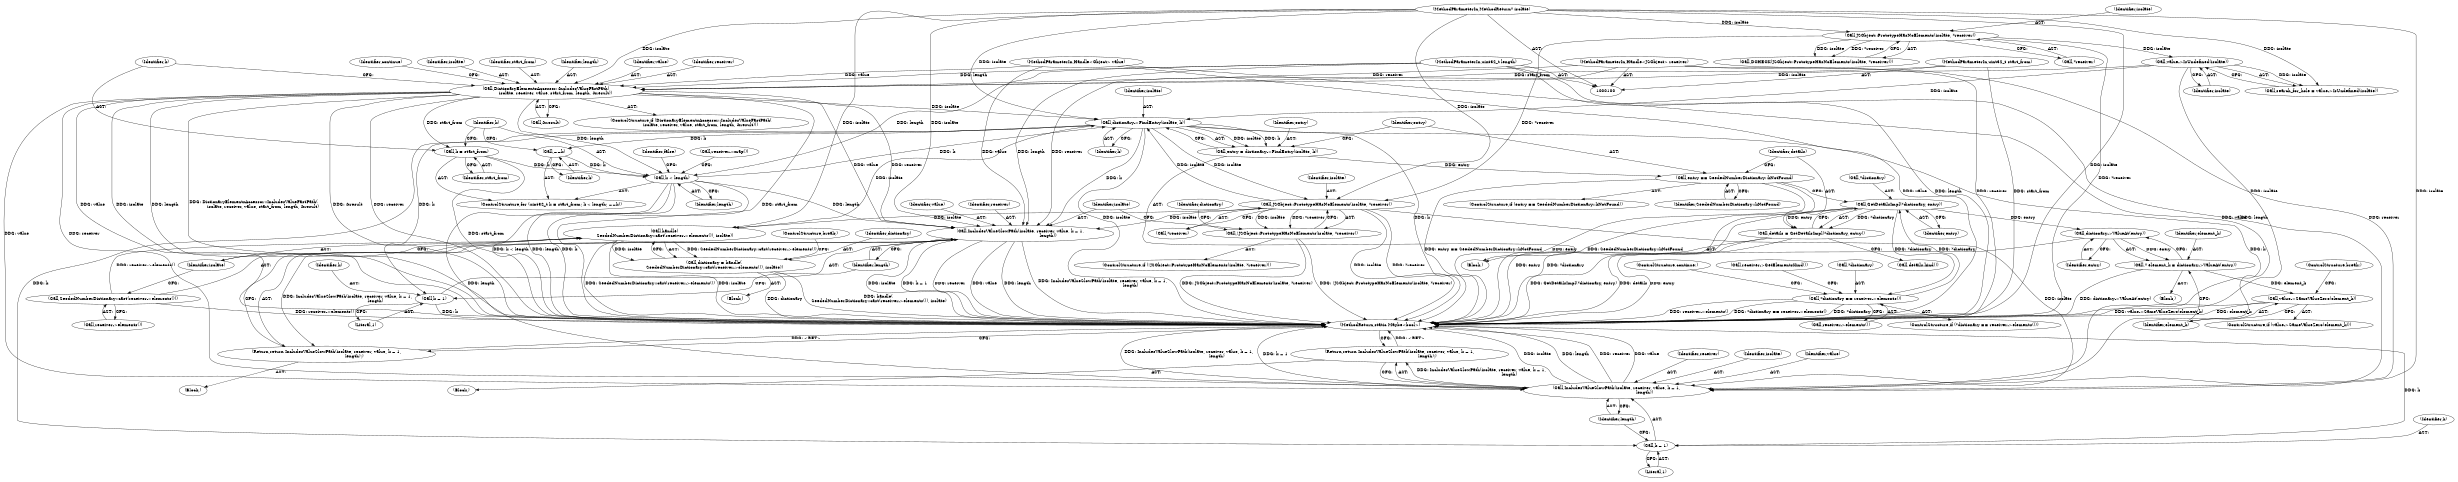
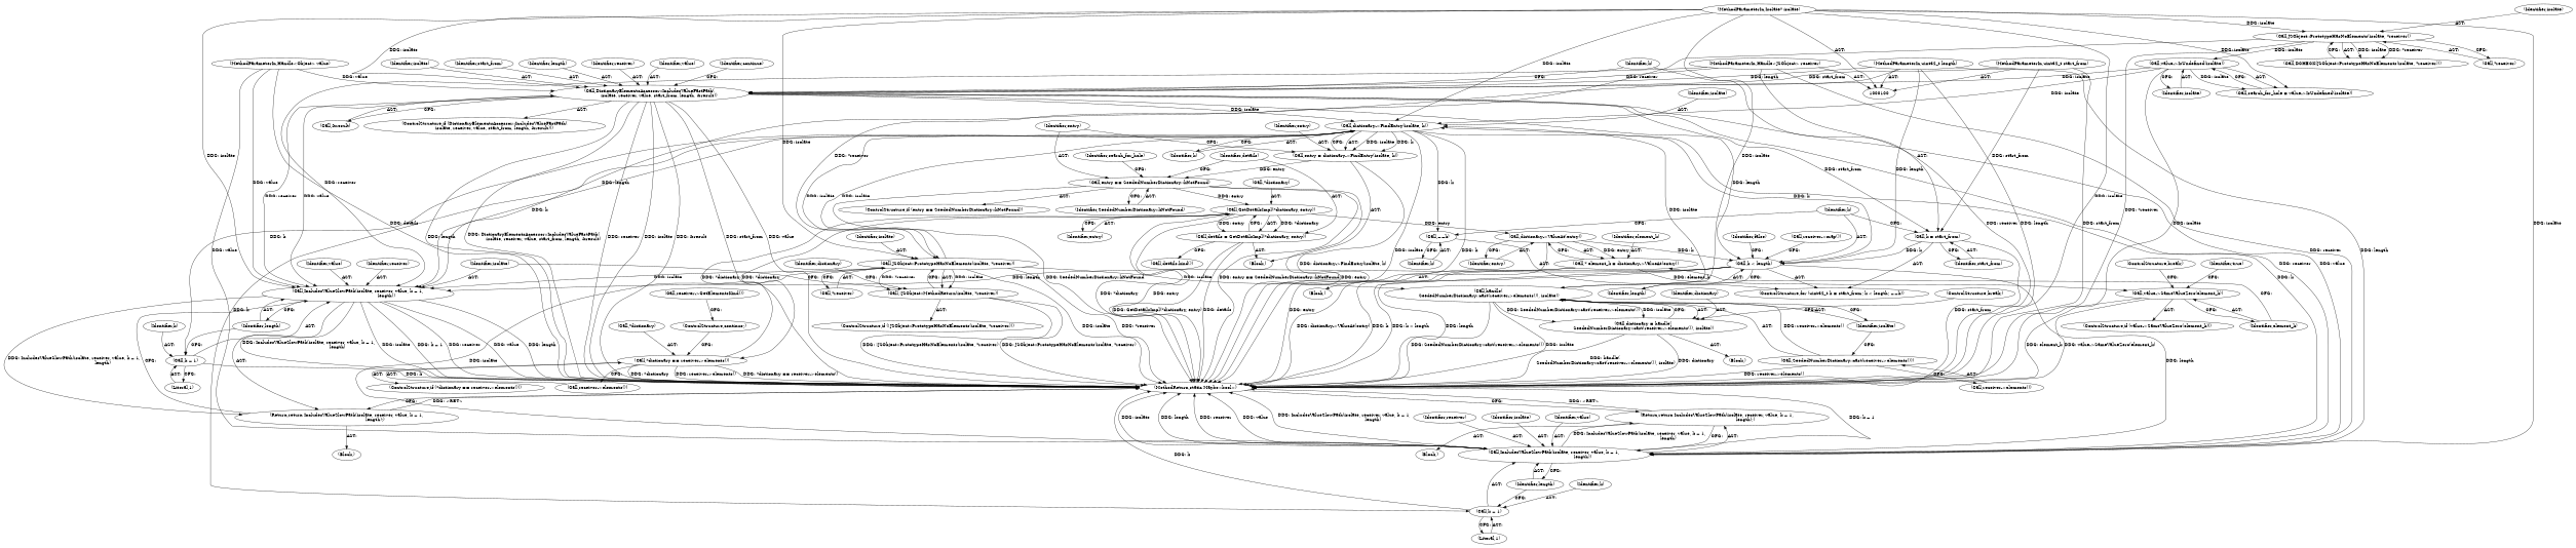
  digraph {
    n1 [label="(Call,dictionary->FindEntry(isolate, k))"]
    n2 [label="(Call,JSObject::PrototypeHasNoElements(isolate, *receiver))"]
    n3 [label="(Call,++k)"]
    n4 [label="(Call,entry = dictionary->FindEntry(isolate, k))"]
    n5 [label="(Call,IncludesValueSlowPath(isolate, receiver, value, k + 1,\n                                         length))"]
    n6 [label="(Call,IncludesValueSlowPath(isolate, receiver, value, k + 1,\n                                         length))"]
    n7 [label="(Call,k + 1)"]
    n8 [label="(Call,k + 1)"]
    n9 [label="(Identifier,k)"]
    n10 [label="(MethodReturn,static Maybe<bool>)"]
    n11 [label="(Call,handle(\n SeededNumberDictionary::cast(receiver->elements()), isolate))"]
-   n12 [label="(Call,!JSObject::PrototypeHasNoElements(isolate, *receiver))"]
+   n12 [label="(Call,!JSObject::MethodReturn(isolate, *receiver))"]
    n13 [label="(Call,*receiver)"]
    n14 [label="(Call,k < length)"]
    n15 [label="(ControlStructure,for (uint32_t k = start_from; k < length; ++k))"]
    n16 [label="(Identifier,k)"]
    n17 [label="(Call,entry == SeededNumberDictionary::kNotFound)"]
    n18 [label="(Block,)"]
    n19 [label="(Return,return IncludesValueSlowPath(isolate, receiver, value, k + 1,\n                                         length);)"]
    n20 [label="(Identifier,length)"]
    n21 [label="(Return,return IncludesValueSlowPath(isolate, receiver, value, k + 1,\n                                         length);)"]
    n22 [label="(Identifier,length)"]
    n23 [label="(Literal,1)"]
    n24 [label="(Literal,1)"]
    n25 [label="(Call,dictionary = handle(\n SeededNumberDictionary::cast(receiver->elements()), isolate))"]
    n26 [label="(Identifier,isolate)"]
    n27 [label="(ControlStructure,if (!JSObject::PrototypeHasNoElements(isolate, *receiver)))"]
    n28 [label="(Call,DictionaryElementsAccessor::IncludesValueFastPath(\n              isolate, receiver, value, start_from, length, &result))"]
    n29 [label="(Call,k = start_from)"]
    n30 [label="(Call,&result)"]
    n31 [label="(ControlStructure,if (DictionaryElementsAccessor::IncludesValueFastPath(\n              isolate, receiver, value, start_from, length, &result)))"]
    n32 [label="(Identifier,length)"]
    n33 [label="(Identifier,start_from)"]
    n34 [label="(Call,value->IsUndefined(isolate))"]
    n35 [label="(Identifier,isolate)"]
    n36 [label="(Call,search_for_hole = value->IsUndefined(isolate))"]
    n37 [label="(Call,JSObject::PrototypeHasNoElements(isolate, *receiver))"]
    n38 [label="(Call,*receiver)"]
    n39 [label="(Call,DCHECK(JSObject::PrototypeHasNoElements(isolate, *receiver)))"]
-   n40 [label="(MethodParameterIn,MethodReturn* isolate)"]
+   n40 [label="(MethodParameterIn,Isolate* isolate)"]
    1000100
    n42 [label="(MethodParameterIn,Handle<JSObject> receiver)"]
    n43 [label="(MethodParameterIn,Handle<Object> value)"]
    n44 [label="(MethodParameterIn,uint32_t start_from)"]
    n45 [label="(MethodParameterIn,uint32_t length)"]
    n46 [label="(Block,)"]
    n47 [label="(Call,SeededNumberDictionary::cast(receiver->elements()))"]
    n48 [label="(Call,receiver->elements())"]
    n49 [label="(Call,GetDetailsImpl(*dictionary, entry))"]
    n50 [label="(ControlStructure,if (entry == SeededNumberDictionary::kNotFound))"]
    n51 [label="(Identifier,SeededNumberDictionary::kNotFound)"]
    n52 [label="(Call,details = GetDetailsImpl(*dictionary, entry))"]
    n53 [label="(Call,dictionary->ValueAt(entry))"]
    n54 [label="(Call,*dictionary == receiver->elements())"]
    n55 [label="(Identifier,entry)"]
    n56 [label="(Call,details.kind())"]
    n57 [label="(Call,* element_k = dictionary->ValueAt(entry))"]
    n58 [label="(Identifier,entry)"]
    n59 [label="(Call,receiver->elements())"]
    n60 [label="(ControlStructure,if (*dictionary == receiver->elements()))"]
    n61 [label="(Call,value->SameValueZero(element_k))"]
    n62 [label="(Block,)"]
    n63 [label="(Identifier,element_k)"]
    n64 [label="(ControlStructure,if (value->SameValueZero(element_k)))"]
    n65 [label="(Block,)"]
    n66 [label="(Block,)"]
    n67 [label="(Identifier,k)"]
    n68 [label="(ControlStructure,break;)"]
    n69 [label="(Identifier,k)"]
    n70 [label="(Identifier,isolate)"]
    n71 [label="(Identifier,receiver)"]
    n72 [label="(Identifier,receiver)"]
+   n73 [label="(Identifier,search_for_hole)"]
    n74 [label="(ControlStructure,continue;)"]
    n75 [label="(Identifier,isolate)"]
    n76 [label="(Identifier,continue)"]
    n77 [label="(Identifier,isolate)"]
    n78 [label="(Identifier,start_from)"]
    n79 [label="(Identifier,dictionary)"]
    n80 [label="(Identifier,k)"]
    n81 [label="(Identifier,isolate)"]
    n82 [label="(Call,*dictionary)"]
+   n83 [label="(Identifier,true)"]
    n84 [label="(Identifier,isolate)"]
    n85 [label="(Identifier,details)"]
    n86 [label="(Identifier,receiver)"]
    n87 [label="(Identifier,isolate)"]
    n88 [label="(Identifier,dictionary)"]
    n89 [label="(Identifier,false)"]
    n90 [label="(Call,receiver->GetElementsKind())"]
    n91 [label="(ControlStructure,break;)"]
    n92 [label="(Call,receiver->map())"]
    n93 [label="(Identifier,length)"]
    n94 [label="(Identifier,entry)"]
    n95 [label="(Identifier,entry)"]
    n96 [label="(Identifier,value)"]
    n97 [label="(Call,*dictionary)"]
    n98 [label="(Identifier,k)"]
    n99 [label="(Identifier,value)"]
    n100 [label="(Identifier,value)"]
    n101 [label="(Identifier,element_k)"]
    n1 -> n2 [label="DDG: isolate"]
    n1 -> n3 [label="DDG: k"]
    n1 -> n4 [label="AST: "]
    n1 -> n4 [label="DDG: isolate"]
    n1 -> n4 [label="DDG: k"]
    n1 -> n5 [label="DDG: k"]
    n1 -> n6 [label="DDG: k"]
    n1 -> n7 [label="DDG: k"]
    n1 -> n8 [label="DDG: k"]
    n1 -> n9 [label="CFG: "]
    n1 -> n10 [label="DDG: isolate"]
    n1 -> n10 [label="DDG: k"]
    n2 -> n1 [label="DDG: isolate"]
    n2 -> n5 [label="DDG: isolate"]
    n2 -> n6 [label="DDG: isolate"]
    n2 -> n10 [label="DDG: isolate"]
    n2 -> n10 [label="DDG: *receiver"]
    n2 -> n11 [label="DDG: isolate"]
    n2 -> n12 [label="AST: "]
    n2 -> n12 [label="DDG: isolate"]
    n2 -> n12 [label="DDG: *receiver"]
    n2 -> n13 [label="CFG: "]
-   n3 -> n14 [label="DDG: k"]
+   n53 -> n14 [label="DDG: k"]
    n3 -> n15 [label="AST: "]
    n3 -> n16 [label="CFG: "]
    n4 -> n1 [label="CFG: "]
+   n4 -> n10 [label="DDG: dictionary->FindEntry(isolate, k)"]
    n4 -> n17 [label="DDG: entry"]
    n4 -> n18 [label="AST: "]
    n5 -> n10 [label="DDG: isolate"]
    n5 -> n10 [label="DDG: k + 1"]
    n5 -> n10 [label="DDG: receiver"]
    n5 -> n10 [label="DDG: value"]
    n5 -> n10 [label="DDG: length"]
    n5 -> n10 [label="DDG: IncludesValueSlowPath(isolate, receiver, value, k + 1,\n                                         length)"]
    n5 -> n19 [label="AST: "]
    n5 -> n19 [label="DDG: IncludesValueSlowPath(isolate, receiver, value, k + 1,\n                                         length)"]
    n5 -> n20 [label="CFG: "]
    n6 -> n10 [label="DDG: isolate"]
    n6 -> n10 [label="DDG: length"]
    n6 -> n10 [label="DDG: receiver"]
    n6 -> n10 [label="DDG: value"]
    n6 -> n10 [label="DDG: IncludesValueSlowPath(isolate, receiver, value, k + 1,\n                                         length)"]
    n6 -> n10 [label="DDG: k + 1"]
    n6 -> n21 [label="AST: "]
    n6 -> n21 [label="DDG: IncludesValueSlowPath(isolate, receiver, value, k + 1,\n                                         length)"]
    n6 -> n22 [label="CFG: "]
    n7 -> n5 [label="AST: "]
    n7 -> n10 [label="DDG: k"]
    n7 -> n23 [label="CFG: "]
    n8 -> n6 [label="AST: "]
    n8 -> n10 [label="DDG: k"]
    n8 -> n24 [label="CFG: "]
    n9 -> n1 [label="AST: "]
    n10 -> n19 [label="CFG: "]
    n10 -> n21 [label="CFG: "]
    n11 -> n1 [label="DDG: isolate"]
    n11 -> n10 [label="DDG: SeededNumberDictionary::cast(receiver->elements())"]
    n11 -> n10 [label="DDG: isolate"]
    n11 -> n25 [label="AST: "]
    n11 -> n25 [label="DDG: SeededNumberDictionary::cast(receiver->elements())"]
    n11 -> n25 [label="DDG: isolate"]
    n11 -> n26 [label="CFG: "]
    n12 -> n2 [label="CFG: "]
    n12 -> n10 [label="DDG: JSObject::PrototypeHasNoElements(isolate, *receiver)"]
    n12 -> n10 [label="DDG: !JSObject::PrototypeHasNoElements(isolate, *receiver)"]
    n12 -> n27 [label="AST: "]
    n13 -> n2 [label="AST: "]
    n14 -> n1 [label="DDG: k"]
    n14 -> n5 [label="DDG: length"]
    n14 -> n6 [label="DDG: length"]
    n14 -> n10 [label="DDG: length"]
    n14 -> n10 [label="DDG: k"]
    n14 -> n10 [label="DDG: k < length"]
    n14 -> n15 [label="AST: "]
    n14 -> n32 [label="CFG: "]
    n16 -> n3 [label="AST: "]
    n17 -> n10 [label="DDG: SeededNumberDictionary::kNotFound"]
    n17 -> n10 [label="DDG: entry == SeededNumberDictionary::kNotFound"]
    n17 -> n10 [label="DDG: entry"]
-   n17 -> n49 [label="CFG: "]
+   n17 -> n49 [label="DDG: entry"]
    n17 -> n50 [label="AST: "]
    n17 -> n51 [label="CFG: "]
    n19 -> n5 [label="CFG: "]
    n19 -> n10 [label="DDG: <RET>"]
    n19 -> n65 [label="AST: "]
    n20 -> n5 [label="AST: "]
    n20 -> n7 [label="CFG: "]
    n21 -> n6 [label="CFG: "]
    n21 -> n10 [label="DDG: <RET>"]
    n21 -> n66 [label="AST: "]
    n22 -> n6 [label="AST: "]
    n22 -> n8 [label="CFG: "]
    n23 -> n7 [label="AST: "]
    n24 -> n8 [label="AST: "]
    n25 -> n10 [label="DDG: handle(\n SeededNumberDictionary::cast(receiver->elements()), isolate)"]
    n25 -> n10 [label="DDG: dictionary"]
    n25 -> n11 [label="CFG: "]
    n25 -> n46 [label="AST: "]
    n26 -> n11 [label="AST: "]
    n26 -> n47 [label="CFG: "]
    n28 -> n1 [label="DDG: isolate"]
    n28 -> n5 [label="DDG: receiver"]
    n28 -> n5 [label="DDG: value"]
    n28 -> n6 [label="DDG: receiver"]
    n28 -> n6 [label="DDG: value"]
    n28 -> n10 [label="DDG: start_from"]
    n28 -> n10 [label="DDG: value"]
    n28 -> n10 [label="DDG: isolate"]
    n28 -> n10 [label="DDG: length"]
    n28 -> n10 [label="DDG: DictionaryElementsAccessor::IncludesValueFastPath(\n              isolate, receiver, value, start_from, length, &result)"]
    n28 -> n10 [label="DDG: &result"]
    n28 -> n10 [label="DDG: receiver"]
    n28 -> n14 [label="DDG: length"]
    n28 -> n29 [label="DDG: start_from"]
    n28 -> n30 [label="CFG: "]
    n28 -> n31 [label="AST: "]
    n29 -> n10 [label="DDG: start_from"]
    n29 -> n14 [label="DDG: k"]
    n29 -> n15 [label="AST: "]
    n29 -> n33 [label="CFG: "]
    n30 -> n28 [label="AST: "]
    n32 -> n14 [label="AST: "]
    n33 -> n29 [label="AST: "]
    n34 -> n1 [label="DDG: isolate"]
    n34 -> n10 [label="DDG: isolate"]
    n34 -> n28 [label="DDG: isolate"]
    n34 -> n35 [label="CFG: "]
    n34 -> n36 [label="AST: "]
    n34 -> n36 [label="DDG: isolate"]
    n35 -> n34 [label="AST: "]
    n36 -> n34 [label="CFG: "]
    n37 -> n2 [label="DDG: *receiver"]
    n37 -> n10 [label="DDG: *receiver"]
    n37 -> n34 [label="DDG: isolate"]
    n37 -> n38 [label="CFG: "]
    n37 -> n39 [label="AST: "]
    n37 -> n39 [label="DDG: isolate"]
    n37 -> n39 [label="DDG: *receiver"]
    n38 -> n37 [label="AST: "]
    n39 -> n37 [label="CFG: "]
    n40 -> n1 [label="DDG: isolate"]
    n40 -> n2 [label="DDG: isolate"]
    n40 -> n5 [label="DDG: isolate"]
    n40 -> n6 [label="DDG: isolate"]
    n40 -> n10 [label="DDG: isolate"]
    n40 -> n11 [label="DDG: isolate"]
    n40 -> n28 [label="DDG: isolate"]
    n40 -> n36 [label="DDG: isolate"]
    n40 -> n37 [label="DDG: isolate"]
    n40 -> 1000100 [label="AST: "]
    n42 -> n5 [label="DDG: receiver"]
    n42 -> n6 [label="DDG: receiver"]
    n42 -> n10 [label="DDG: receiver"]
    n42 -> n28 [label="DDG: receiver"]
    n42 -> 1000100 [label="AST: "]
    n43 -> n5 [label="DDG: value"]
    n43 -> n6 [label="DDG: value"]
-   n43 -> n10 [label="DDG: value"]
+   n43 -> n10 [label="DDG: details"]
    n43 -> n28 [label="DDG: value"]
    n44 -> n10 [label="DDG: start_from"]
    n44 -> n28 [label="DDG: start_from"]
+   n44 -> n29 [label="DDG: start_from"]
    n44 -> 1000100 [label="AST: "]
    n45 -> n5 [label="DDG: length"]
    n45 -> n6 [label="DDG: length"]
    n45 -> n10 [label="DDG: length"]
    n45 -> n14 [label="DDG: length"]
    n45 -> n28 [label="DDG: length"]
    n45 -> 1000100 [label="AST: "]
    n47 -> n10 [label="DDG: receiver->elements()"]
    n47 -> n11 [label="AST: "]
    n47 -> n11 [label="DDG: receiver->elements()"]
    n47 -> n48 [label="CFG: "]
    n48 -> n47 [label="AST: "]
    n49 -> n10 [label="DDG: entry"]
    n49 -> n10 [label="DDG: *dictionary"]
    n49 -> n52 [label="AST: "]
    n49 -> n52 [label="DDG: *dictionary"]
    n49 -> n52 [label="DDG: entry"]
    n49 -> n53 [label="DDG: entry"]
    n49 -> n54 [label="DDG: *dictionary"]
    n49 -> n55 [label="CFG: "]
    n51 -> n17 [label="AST: "]
    n52 -> n10 [label="DDG: details"]
    n52 -> n10 [label="DDG: GetDetailsImpl(*dictionary, entry)"]
    n52 -> n18 [label="AST: "]
    n52 -> n49 [label="CFG: "]
    n52 -> n56 [label="CFG: "]
    n53 -> n10 [label="DDG: entry"]
    n53 -> n57 [label="AST: "]
    n53 -> n57 [label="DDG: entry"]
    n53 -> n58 [label="CFG: "]
    n54 -> n10 [label="DDG: *dictionary"]
    n54 -> n10 [label="DDG: receiver->elements()"]
    n54 -> n10 [label="DDG: *dictionary == receiver->elements()"]
    n54 -> n49 [label="DDG: *dictionary"]
    n54 -> n59 [label="CFG: "]
    n54 -> n60 [label="AST: "]
    n55 -> n49 [label="AST: "]
    n57 -> n10 [label="DDG: dictionary->ValueAt(entry)"]
    n57 -> n53 [label="CFG: "]
    n57 -> n61 [label="DDG: element_k"]
    n57 -> n62 [label="AST: "]
    n58 -> n53 [label="AST: "]
    n59 -> n54 [label="AST: "]
    n61 -> n10 [label="DDG: value->SameValueZero(element_k)"]
    n61 -> n10 [label="DDG: element_k"]
    n61 -> n63 [label="CFG: "]
    n61 -> n64 [label="AST: "]
    n63 -> n57 [label="CFG: "]
    n63 -> n61 [label="AST: "]
    n67 -> n7 [label="AST: "]
    n68 -> n25 [label="CFG: "]
    n69 -> n3 [label="CFG: "]
    n69 -> n14 [label="AST: "]
    n69 -> n29 [label="CFG: "]
    n70 -> n2 [label="AST: "]
    n71 -> n28 [label="AST: "]
    n72 -> n5 [label="AST: "]
+   n73 -> n17 [label="CFG: "]
    n74 -> n54 [label="CFG: "]
    n75 -> n1 [label="AST: "]
    n76 -> n28 [label="CFG: "]
    n77 -> n28 [label="AST: "]
    n78 -> n28 [label="AST: "]
    n79 -> n25 [label="AST: "]
    n80 -> n8 [label="AST: "]
    n81 -> n37 [label="AST: "]
    n82 -> n49 [label="AST: "]
+   n83 -> n61 [label="CFG: "]
    n84 -> n5 [label="AST: "]
    n84 -> n12 [label="CFG: "]
    n85 -> n17 [label="CFG: "]
    n85 -> n52 [label="AST: "]
    n86 -> n6 [label="AST: "]
    n87 -> n6 [label="AST: "]
    n88 -> n12 [label="CFG: "]
    n89 -> n14 [label="CFG: "]
-   n90 -> n54 [label="CFG: "]
+   n90 -> n74 [label="CFG: "]
    n91 -> n61 [label="CFG: "]
    n92 -> n14 [label="CFG: "]
    n93 -> n28 [label="AST: "]
    n94 -> n4 [label="AST: "]
    n95 -> n4 [label="CFG: "]
    n95 -> n17 [label="AST: "]
    n96 -> n6 [label="AST: "]
    n97 -> n54 [label="AST: "]
    n98 -> n28 [label="CFG: "]
    n98 -> n29 [label="AST: "]
    n99 -> n28 [label="AST: "]
    n100 -> n5 [label="AST: "]
    n101 -> n57 [label="AST: "]
  }
